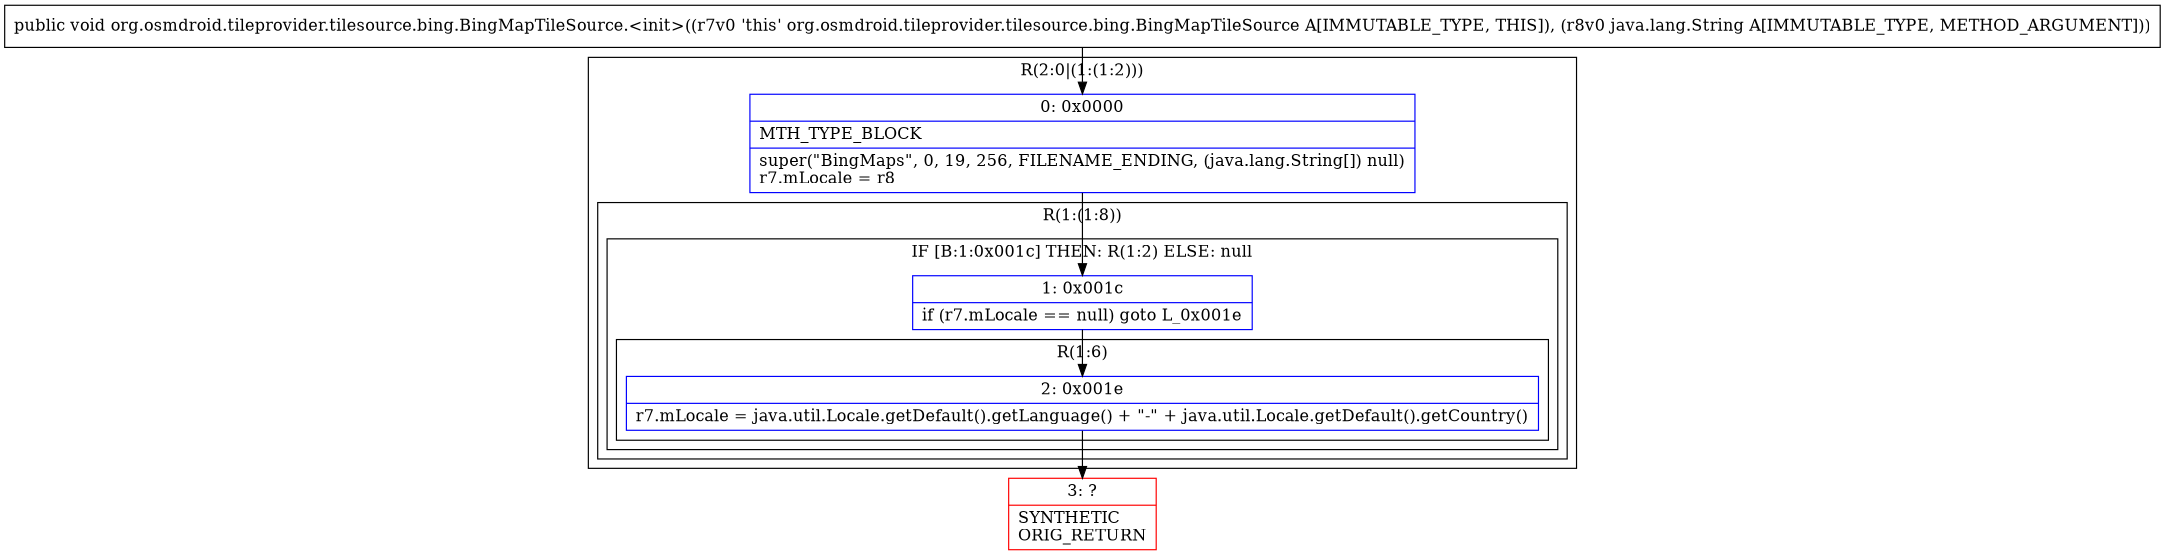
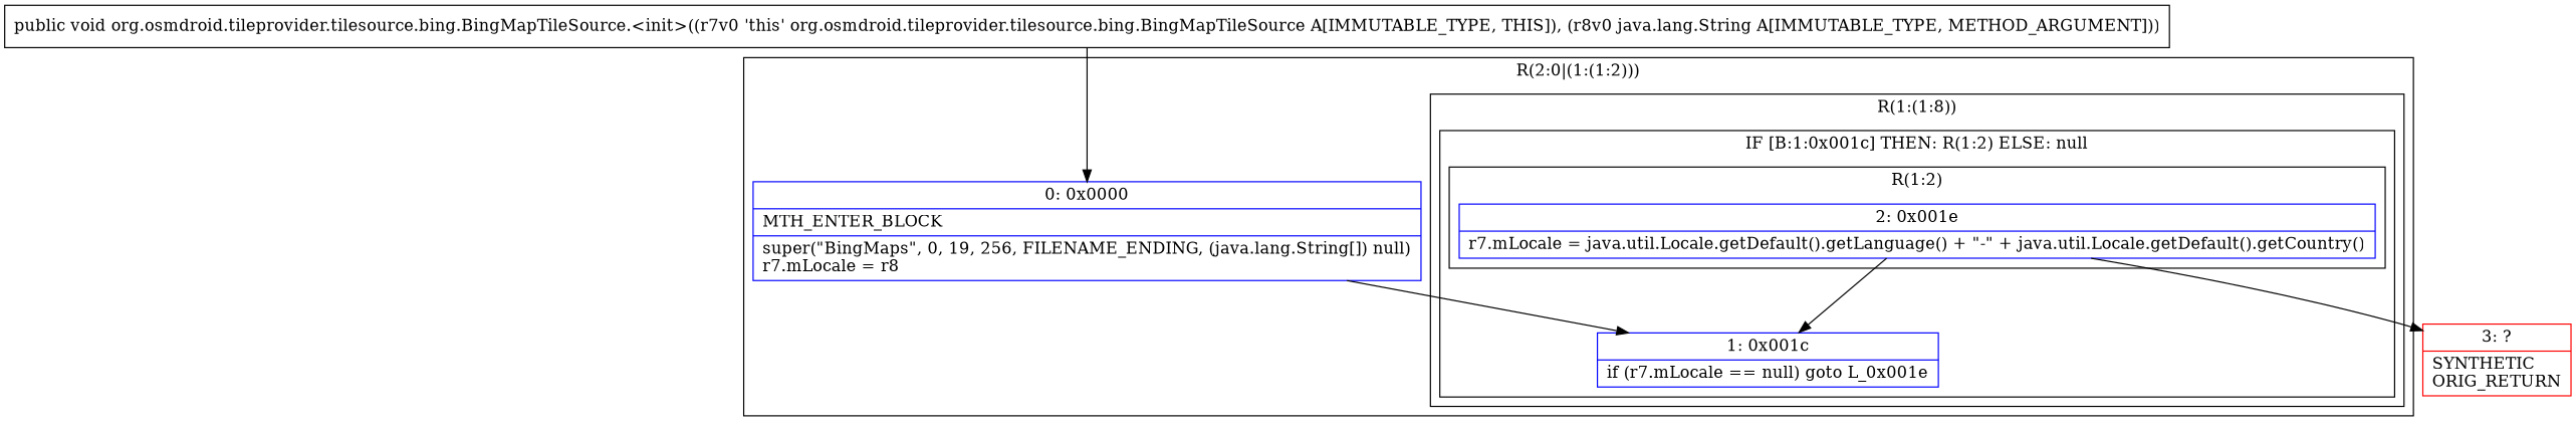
  digraph {
    node [color=blue shape=record]
    n1 [label="{2\:\ 0x001e|r7.mLocale = java.util.Locale.getDefault().getLanguage() + \"\-\" + java.util.Locale.getDefault().getCountry()\l}"]
    n2 [label="{1\:\ 0x001c|if (r7.mLocale == null) goto L_0x001e\l}"]
-   n3 [label="{0\:\ 0x0000|MTH_TYPE_BLOCK\l|super(\"BingMaps\", 0, 19, 256, FILENAME_ENDING, (java.lang.String[]) null)\lr7.mLocale = r8\l}"]
+   n3 [label="{0\:\ 0x0000|MTH_ENTER_BLOCK\l|super(\"BingMaps\", 0, 19, 256, FILENAME_ENDING, (java.lang.String[]) null)\lr7.mLocale = r8\l}"]
    n4 [color=red label="{3\:\ ?|SYNTHETIC\lORIG_RETURN\l}"]
    n5 [label="{public void org.osmdroid.tileprovider.tilesource.bing.BingMapTileSource.\<init\>((r7v0 'this' org.osmdroid.tileprovider.tilesource.bing.BingMapTileSource A[IMMUTABLE_TYPE, THIS]), (r8v0 java.lang.String A[IMMUTABLE_TYPE, METHOD_ARGUMENT])) }" color=""]
    subgraph cluster_1 {
      label="R(2:0|(1:(1:2)))"
      n3
      subgraph cluster_2 {
        label="R(1:(1:8))"
        subgraph cluster_3 {
          label="IF [B:1:0x001c] THEN: R(1:2) ELSE: null"
          n2
          subgraph cluster_4 {
-           label="R(1:6)"
+           label="R(1:2)"
            n1
          }
        }
      }
    }
    n1 -> n4
-   n2 -> n1
+   n1 -> n2
    n3 -> n2
    n5 -> n3
  }
